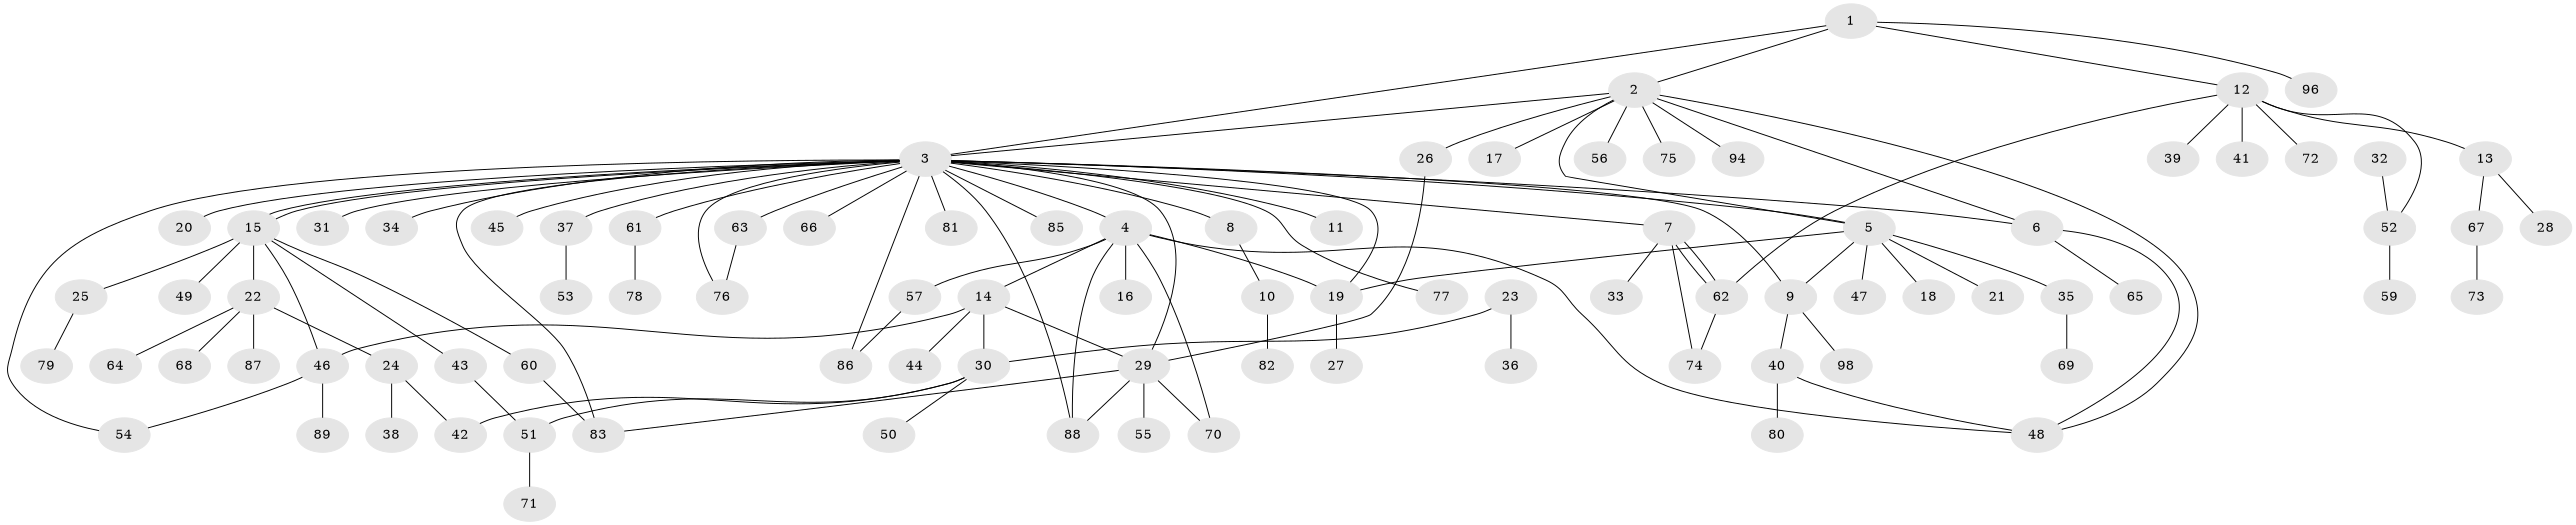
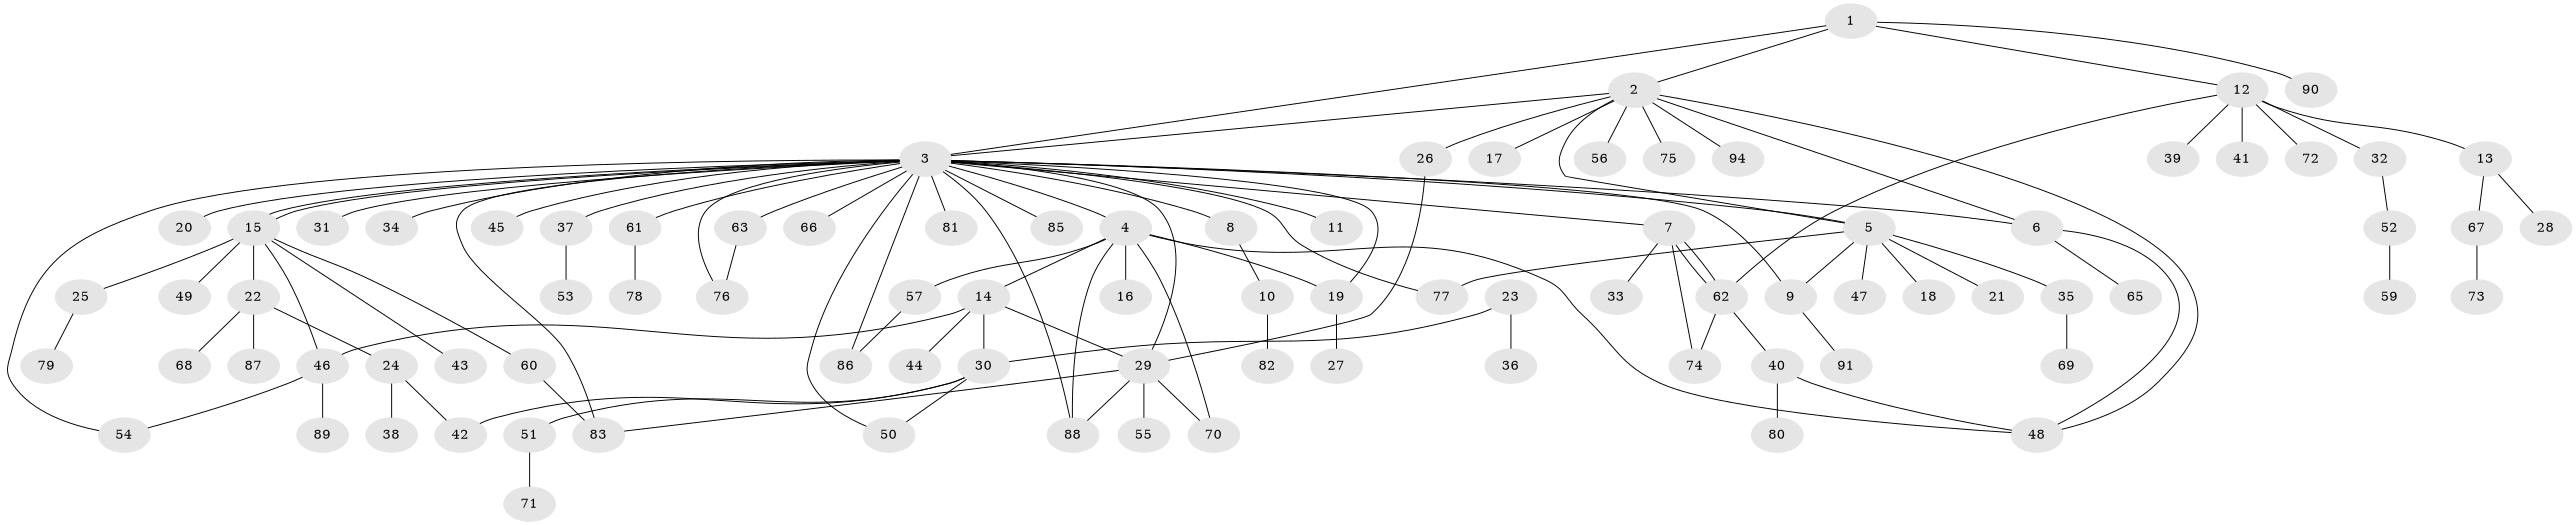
  graph {
    node [color=gray90 style=filled]
    1
    2
    3
    12
-   90 [label=96]
+   90
    5
    6
    17
    26
    48
    56
    75
    n13 [label=94]
    4
    7
    8
    9
    11
    15
    19
    20
    29
    31
    34
    37
    45
    50
    54
    61
    63
    66
    76
    77
    81
    83
    85
    86
    88
    62
    13
    32
    39
    41
    72
    18
    21
    35
    47
    65
    14
    16
    57
    70
    33
    74
    10
    40
-   91 [label=98]
+   91
    46
    22
    25
    43
    49
    60
    27
    55
    53
    78
    30
    44
    69
    82
    80
    28
    67
    52
    73
    42
    51
    89
    24
-   64
    68
    87
    79
    23
    36
    38
    71
    59
    1 -- 2
    1 -- 3
    1 -- 12
    1 -- 90
    2 -- 3
    2 -- 5
    2 -- 6
    2 -- 17
    2 -- 26
    2 -- 48
    2 -- 56
    2 -- 75
    2 -- n13
    3 -- 5
    3 -- 6
    3 -- 4
    3 -- 7
    3 -- 8
    3 -- 9
    3 -- 11
    3 -- 15
    3 -- 15
    3 -- 19
    3 -- 20
    3 -- 29
    3 -- 31
    3 -- 34
    3 -- 37
    3 -- 45
+   3 -- 50
    3 -- 54
    3 -- 61
    3 -- 63
    3 -- 66
    3 -- 76
    3 -- 77
    3 -- 81
    3 -- 83
    3 -- 85
    3 -- 86
    3 -- 88
    12 -- 62
    12 -- 13
-   12 -- 52
+   12 -- 32
    12 -- 39
    12 -- 41
    12 -- 72
    5 -- 9
-   5 -- 19
+   5 -- 77
    5 -- 18
    5 -- 21
    5 -- 35
    5 -- 47
    6 -- 48
    6 -- 65
    26 -- 29
    4 -- 48
    4 -- 19
    4 -- 88
    4 -- 14
    4 -- 16
    4 -- 57
    4 -- 70
    7 -- 62
    7 -- 62
    7 -- 33
    7 -- 74
    8 -- 10
-   9 -- 40
+   62 -- 40
    9 -- 91
    15 -- 46
    15 -- 22
    15 -- 25
    15 -- 43
    15 -- 49
    15 -- 60
    19 -- 27
    29 -- 83
    29 -- 88
    29 -- 70
    29 -- 55
    37 -- 53
    61 -- 78
    63 -- 76
    62 -- 74
    13 -- 28
    13 -- 67
    32 -- 52
    35 -- 69
    14 -- 29
    14 -- 46
    14 -- 30
    14 -- 44
    57 -- 86
    10 -- 82
    40 -- 48
    40 -- 80
    46 -- 54
    46 -- 89
    22 -- 24
-   22 -- 64
    22 -- 68
    22 -- 87
    25 -- 79
-   43 -- 51
    60 -- 83
    30 -- 50
    30 -- 42
    30 -- 51
    67 -- 73
    52 -- 59
    51 -- 71
    24 -- 42
    24 -- 38
    23 -- 30
    23 -- 36
  }
